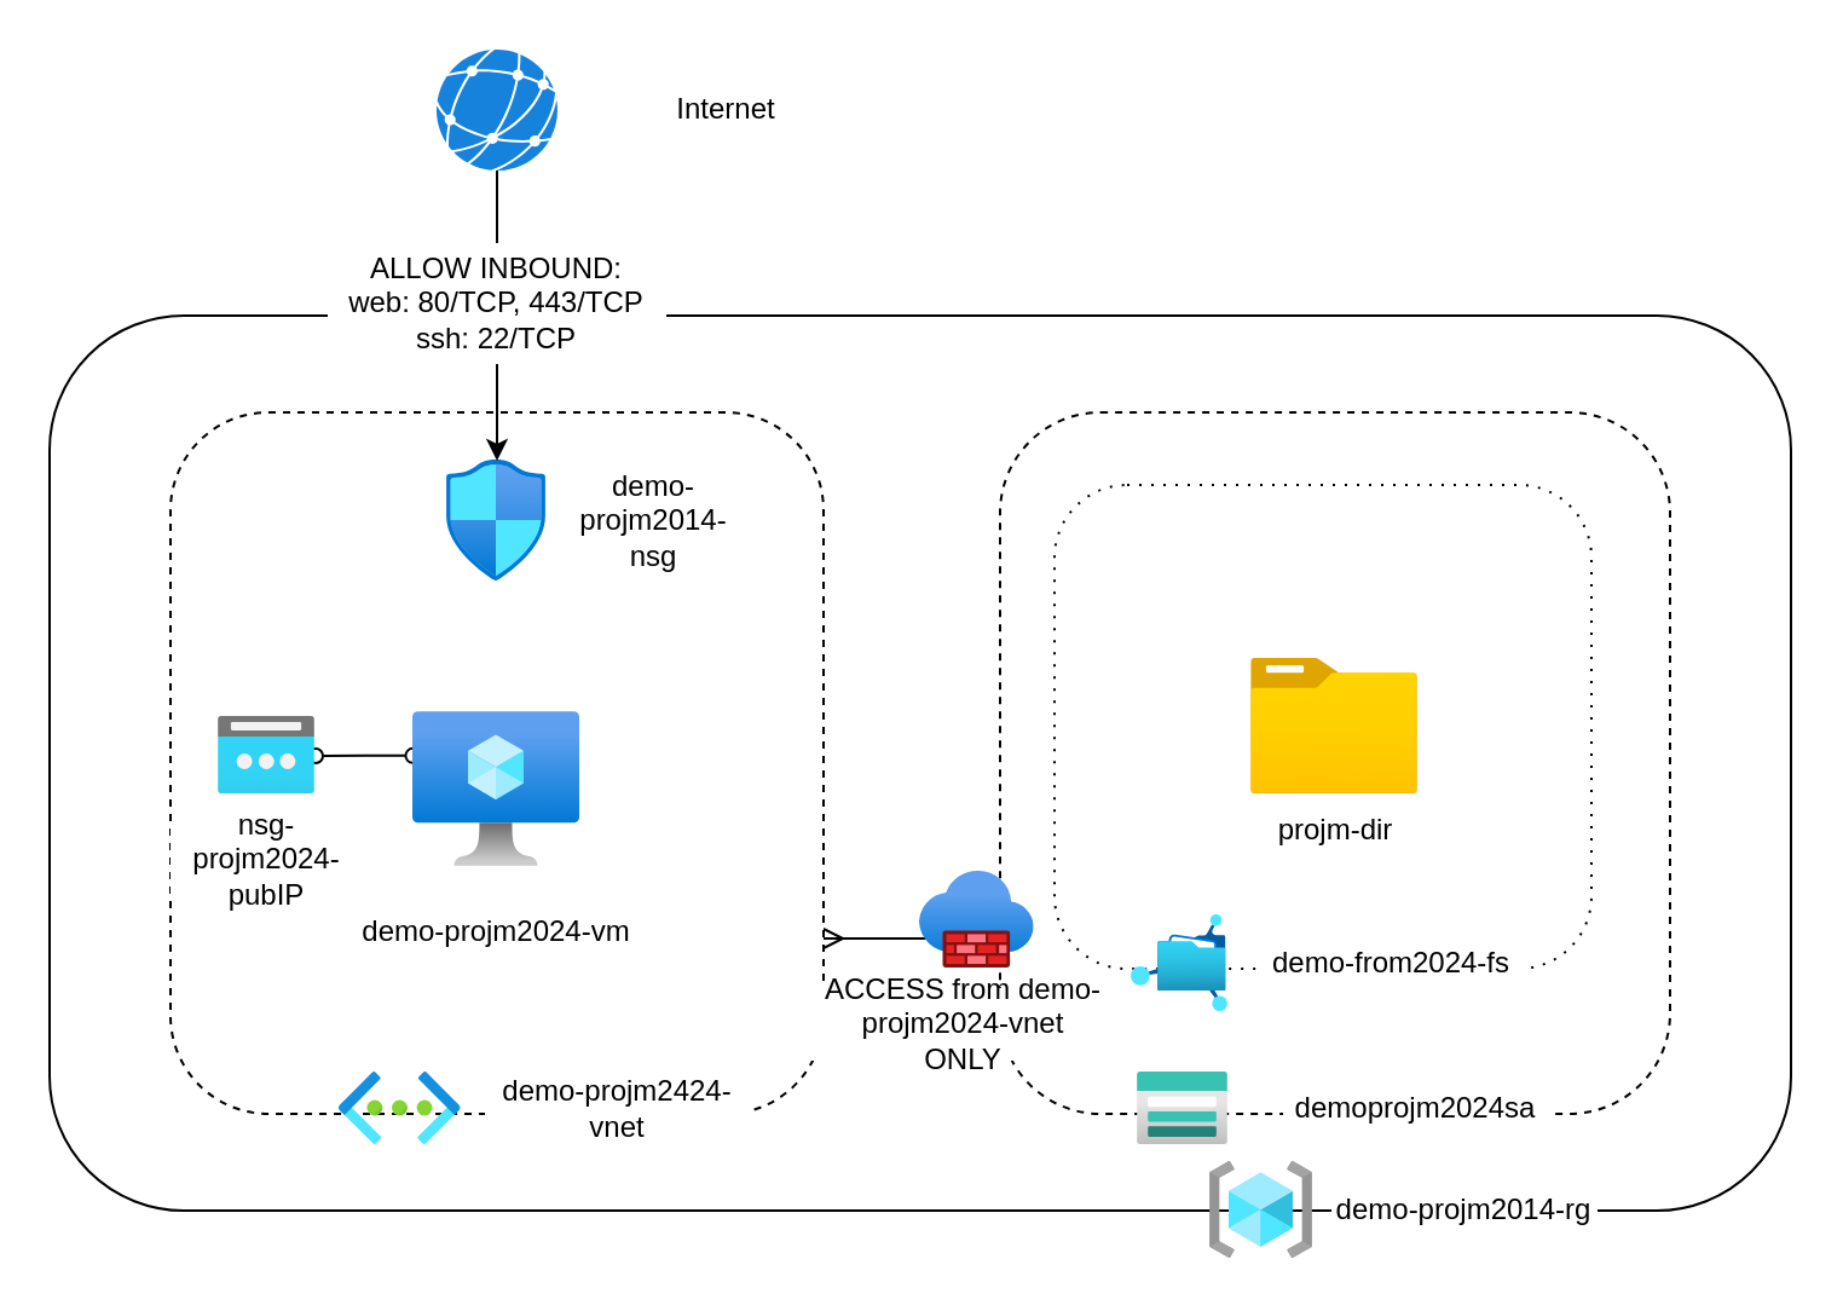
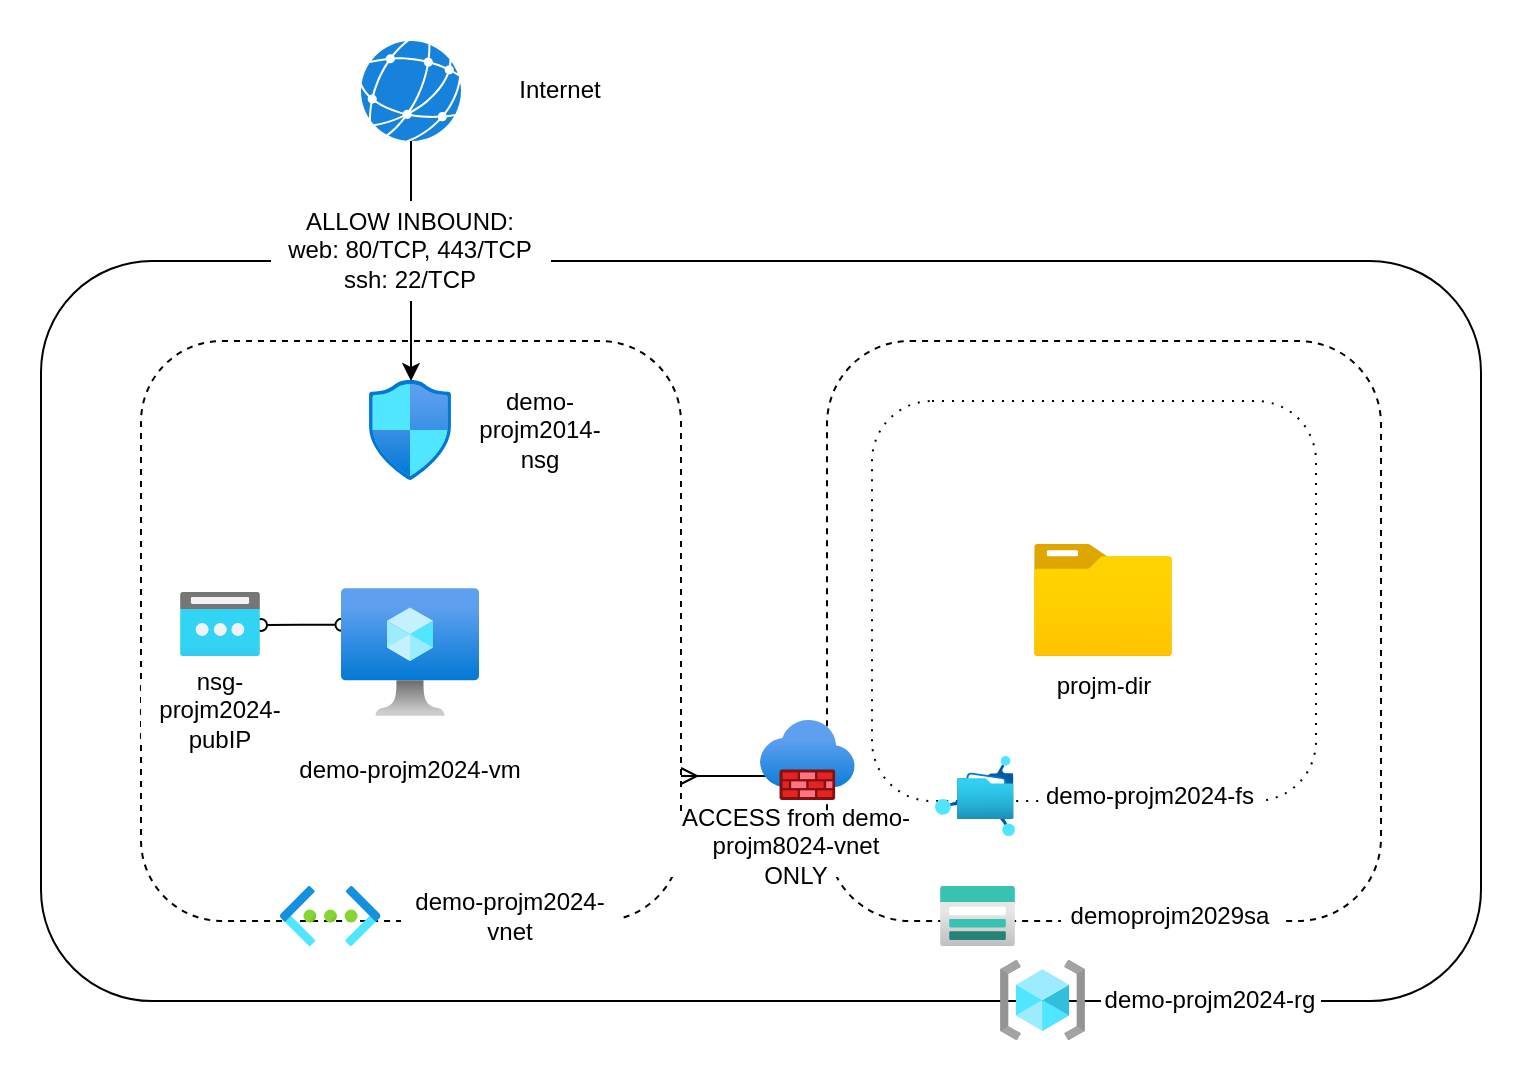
  <mxCell id="0" />
  <mxCell id="1" parent="0" />
  <mxCell id="2" value="" style="rounded=1;whiteSpace=wrap;html=1;" vertex="1" parent="1"><mxGeometry x="20" y="130" width="720" height="370" as="geometry" /></mxCell>
  <mxCell id="3" value="" style="image;aspect=fixed;html=1;points=[];align=center;fontSize=12;image=img/lib/azure2/general/Resource_Groups.svg;" vertex="1" parent="1"><mxGeometry x="500" y="480" width="42.5" height="40" as="geometry" /></mxCell>
- <mxCell id="4" value="demo-projm2014-rg" style="text;html=1;strokeColor=none;fillColor=default;align=center;verticalAlign=middle;whiteSpace=wrap;rounded=0;" vertex="1" parent="1"><mxGeometry x="550" y="485" width="110" height="30" as="geometry" /></mxCell>
+ <mxCell id="4" value="demo-projm2024-rg" style="text;html=1;strokeColor=none;fillColor=default;align=center;verticalAlign=middle;whiteSpace=wrap;rounded=0;" vertex="1" parent="1"><mxGeometry x="550" y="485" width="110" height="30" as="geometry" /></mxCell>
  <mxCell id="5" value="" style="rounded=1;whiteSpace=wrap;html=1;dashed=1;" vertex="1" parent="1"><mxGeometry x="413" y="170" width="277" height="290" as="geometry" /></mxCell>
  <mxCell id="6" value="" style="image;aspect=fixed;html=1;points=[];align=center;fontSize=12;image=img/lib/azure2/storage/Storage_Accounts.svg;" vertex="1" parent="1"><mxGeometry x="470" y="443" width="37.5" height="30" as="geometry" /></mxCell>
- <mxCell id="7" value="demoprojm2024sa" style="text;html=1;strokeColor=none;fillColor=default;align=center;verticalAlign=middle;whiteSpace=wrap;rounded=0;" vertex="1" parent="1"><mxGeometry x="530" y="443" width="110" height="30" as="geometry" /></mxCell>
+ <mxCell id="7" value="demoprojm2029sa" style="text;html=1;strokeColor=none;fillColor=default;align=center;verticalAlign=middle;whiteSpace=wrap;rounded=0;" vertex="1" parent="1"><mxGeometry x="530" y="443" width="110" height="30" as="geometry" /></mxCell>
  <mxCell id="8" value="" style="rounded=1;whiteSpace=wrap;html=1;dashed=1;dashPattern=1 4;" vertex="1" parent="1"><mxGeometry x="435.5" y="200" width="222" height="200" as="geometry" /></mxCell>
  <mxCell id="9" value="" style="image;aspect=fixed;html=1;points=[];align=center;fontSize=12;image=img/lib/azure2/storage/Azure_Fileshare.svg;" vertex="1" parent="1"><mxGeometry x="467.5" y="378" width="40" height="40" as="geometry" /></mxCell>
- <mxCell id="10" value="demo-from2024-fs" style="text;html=1;strokeColor=none;fillColor=default;align=center;verticalAlign=middle;whiteSpace=wrap;rounded=0;" vertex="1" parent="1"><mxGeometry x="520" y="383" width="110" height="30" as="geometry" /></mxCell>
+ <mxCell id="10" value="demo-projm2024-fs" style="text;html=1;strokeColor=none;fillColor=default;align=center;verticalAlign=middle;whiteSpace=wrap;rounded=0;" vertex="1" parent="1"><mxGeometry x="520" y="383" width="110" height="30" as="geometry" /></mxCell>
  <mxCell id="11" value="" style="image;aspect=fixed;html=1;points=[];align=center;fontSize=12;image=img/lib/azure2/general/Folder_Blank.svg;" vertex="1" parent="1"><mxGeometry x="517" y="272" width="69" height="56.0" as="geometry" /></mxCell>
  <mxCell id="12" value="projm-dir" style="text;html=1;strokeColor=none;fillColor=default;align=center;verticalAlign=middle;whiteSpace=wrap;rounded=0;" vertex="1" parent="1"><mxGeometry x="496.5" y="328" width="110" height="30" as="geometry" /></mxCell>
  <mxCell id="13" style="edgeStyle=orthogonalEdgeStyle;rounded=0;orthogonalLoop=1;jettySize=auto;html=1;exitX=1;exitY=0.75;exitDx=0;exitDy=0;entryX=0;entryY=0.75;entryDx=0;entryDy=0;startArrow=ERmany;startFill=0;" edge="1" parent="1" source="14" target="5"><mxGeometry relative="1" as="geometry" /></mxCell>
  <mxCell id="14" value="" style="rounded=1;whiteSpace=wrap;html=1;dashed=1;" vertex="1" parent="1"><mxGeometry x="70" y="170" width="270" height="290" as="geometry" /></mxCell>
  <mxCell id="15" value="" style="image;aspect=fixed;html=1;points=[];align=center;fontSize=12;image=img/lib/azure2/networking/Virtual_Networks.svg;" vertex="1" parent="1"><mxGeometry x="140" y="443" width="50.25" height="30" as="geometry" /></mxCell>
- <mxCell id="16" value="demo-projm2424-vnet" style="text;html=1;strokeColor=none;fillColor=default;align=center;verticalAlign=middle;whiteSpace=wrap;rounded=0;" vertex="1" parent="1"><mxGeometry x="200" y="443" width="110" height="30" as="geometry" /></mxCell>
+ <mxCell id="16" value="demo-projm2024-vnet" style="text;html=1;strokeColor=none;fillColor=default;align=center;verticalAlign=middle;whiteSpace=wrap;rounded=0;" vertex="1" parent="1"><mxGeometry x="200" y="443" width="110" height="30" as="geometry" /></mxCell>
  <mxCell id="17" style="edgeStyle=orthogonalEdgeStyle;rounded=0;orthogonalLoop=1;jettySize=auto;html=1;exitX=-0.004;exitY=0.28;exitDx=0;exitDy=0;exitPerimeter=0;endArrow=oval;endFill=0;startArrow=oval;startFill=0;" edge="1" parent="1" source="18" target="21"><mxGeometry relative="1" as="geometry"><mxPoint x="170" y="320" as="sourcePoint" /></mxGeometry></mxCell>
  <mxCell id="18" value="" style="image;aspect=fixed;html=1;points=[];align=center;fontSize=12;image=img/lib/azure2/compute/Virtual_Machine.svg;" vertex="1" parent="1"><mxGeometry x="170.5" y="294" width="69" height="64" as="geometry" /></mxCell>
  <mxCell id="19" value="demo-projm2024-vm" style="text;html=1;strokeColor=none;fillColor=default;align=center;verticalAlign=middle;whiteSpace=wrap;rounded=0;" vertex="1" parent="1"><mxGeometry x="135" y="370" width="140" height="30" as="geometry" /></mxCell>
  <mxCell id="20" value="" style="image;aspect=fixed;html=1;points=[];align=center;fontSize=12;image=img/lib/azure2/networking/Network_Security_Groups.svg;" vertex="1" parent="1"><mxGeometry x="184.41" y="190" width="41.18" height="50" as="geometry" /></mxCell>
  <mxCell id="21" value="" style="image;aspect=fixed;html=1;points=[];align=center;fontSize=12;image=img/lib/azure2/networking/Public_IP_Addresses.svg;" vertex="1" parent="1"><mxGeometry x="90" y="296" width="40" height="32" as="geometry" /></mxCell>
  <mxCell id="22" value="" style="image;aspect=fixed;html=1;points=[];align=center;fontSize=12;image=img/lib/azure2/networking/Firewalls.svg;" vertex="1" parent="1"><mxGeometry x="380" y="360" width="47.33" height="40" as="geometry" /></mxCell>
- <mxCell id="23" value="ACCESS from demo-projm2024-vnet&lt;br&gt;ONLY" style="text;html=1;strokeColor=none;fillColor=default;align=center;verticalAlign=middle;whiteSpace=wrap;rounded=0;" vertex="1" parent="1"><mxGeometry x="327.5" y="408" width="140" height="30" as="geometry" /></mxCell>
+ <mxCell id="23" value="ACCESS from demo-projm8024-vnet&lt;br&gt;ONLY" style="text;html=1;strokeColor=none;fillColor=default;align=center;verticalAlign=middle;whiteSpace=wrap;rounded=0;" vertex="1" parent="1"><mxGeometry x="327.5" y="408" width="140" height="30" as="geometry" /></mxCell>
  <mxCell id="24" value="nsg-projm2024-pubIP" style="text;html=1;strokeColor=none;fillColor=default;align=center;verticalAlign=middle;whiteSpace=wrap;rounded=0;" vertex="1" parent="1"><mxGeometry x="70" y="340" width="80" height="30" as="geometry" /></mxCell>
  <mxCell id="25" value="demo-projm2014-nsg" style="text;html=1;strokeColor=none;fillColor=default;align=center;verticalAlign=middle;whiteSpace=wrap;rounded=0;" vertex="1" parent="1"><mxGeometry x="230" y="200" width="80" height="30" as="geometry" /></mxCell>
  <mxCell id="26" style="edgeStyle=orthogonalEdgeStyle;rounded=0;orthogonalLoop=1;jettySize=auto;html=1;" edge="1" parent="1" source="27" target="20"><mxGeometry relative="1" as="geometry" /></mxCell>
  <mxCell id="27" value="" style="verticalLabelPosition=bottom;sketch=0;html=1;fillColor=#1782DB;strokeColor=none;verticalAlign=top;pointerEvents=1;align=center;shape=mxgraph.cisco_safe.iot_things_icons.icon47;" vertex="1" parent="1"><mxGeometry x="180" y="20" width="50" height="50" as="geometry" /></mxCell>
  <mxCell id="28" value="ALLOW INBOUND:&lt;br&gt;web: 80/TCP, 443/TCP&lt;br&gt;ssh: 22/TCP" style="text;html=1;strokeColor=none;fillColor=default;align=center;verticalAlign=middle;whiteSpace=wrap;rounded=0;" vertex="1" parent="1"><mxGeometry x="135" y="100" width="140" height="50" as="geometry" /></mxCell>
- <mxCell id="29" value="Internet" style="text;html=1;strokeColor=none;fillColor=default;align=center;verticalAlign=middle;whiteSpace=wrap;rounded=0;" vertex="1" parent="1"><mxGeometry x="239.5" y="30" width="120" height="30" as="geometry" /></mxCell>
+ <mxCell id="29" value="Internet" style="text;html=1;strokeColor=none;fillColor=default;align=center;verticalAlign=middle;whiteSpace=wrap;rounded=0;" vertex="1" parent="1"><mxGeometry x="239.5" y="30" width="80" height="30" as="geometry" /></mxCell>
